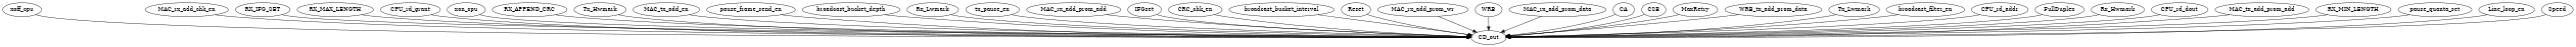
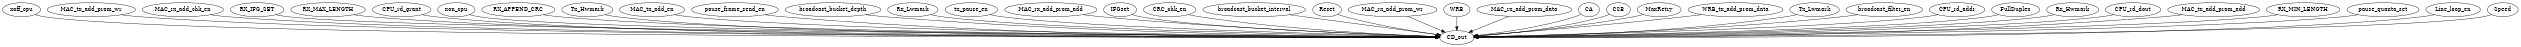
  strict digraph {
    edge [weight=1.0]
    xoff_cpu
    CD_out
+   MAC_tx_add_prom_wr
    MAC_rx_add_chk_en
    RX_IFG_SET
    RX_MAX_LENGTH
    CPU_rd_grant
    xon_cpu
    RX_APPEND_CRC
    Tx_Hwmark
    MAC_tx_add_en
    pause_frame_send_en
    broadcast_bucket_depth
    Rx_Lwmark
    tx_pause_en
    MAC_rx_add_prom_add
    IFGset
    CRC_chk_en
    broadcast_bucket_interval
    Reset
    MAC_rx_add_prom_wr
    WRB
    MAC_rx_add_prom_data
    CA
    CSB
    MaxRetry
    n27 [label=WRB_tx_add_prom_data]
    Tx_Lwmark
    broadcast_filter_en
    CPU_rd_addr
    FullDuplex
    Rx_Hwmark
    CPU_rd_dout
    MAC_tx_add_prom_add
    RX_MIN_LENGTH
    pause_quanta_set
    Line_loop_en
    Speed
    xoff_cpu -> CD_out
+   MAC_tx_add_prom_wr -> CD_out
    MAC_rx_add_chk_en -> CD_out
    RX_IFG_SET -> CD_out
    RX_MAX_LENGTH -> CD_out
    CPU_rd_grant -> CD_out
    xon_cpu -> CD_out
    RX_APPEND_CRC -> CD_out
    Tx_Hwmark -> CD_out
    MAC_tx_add_en -> CD_out
    pause_frame_send_en -> CD_out
    broadcast_bucket_depth -> CD_out
    Rx_Lwmark -> CD_out
    tx_pause_en -> CD_out
    MAC_rx_add_prom_add -> CD_out
    IFGset -> CD_out
    CRC_chk_en -> CD_out
    broadcast_bucket_interval -> CD_out
    Reset -> CD_out [weight=37.0]
    MAC_rx_add_prom_wr -> CD_out
    WRB -> CD_out [weight=36.0]
    MAC_rx_add_prom_data -> CD_out
    CA -> CD_out [weight=36.0]
    CSB -> CD_out [weight=36.0]
    MaxRetry -> CD_out
    n27 -> CD_out
    Tx_Lwmark -> CD_out
    broadcast_filter_en -> CD_out
    CPU_rd_addr -> CD_out
    FullDuplex -> CD_out
    Rx_Hwmark -> CD_out
    CPU_rd_dout -> CD_out [weight=2.0]
    MAC_tx_add_prom_add -> CD_out
    RX_MIN_LENGTH -> CD_out
    pause_quanta_set -> CD_out
    Line_loop_en -> CD_out
    Speed -> CD_out
  }
